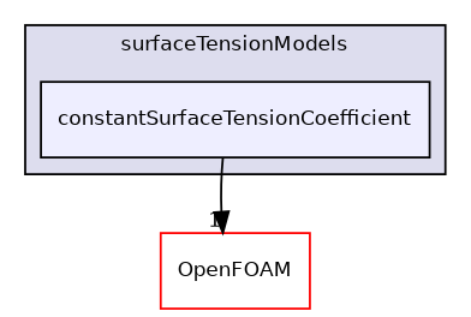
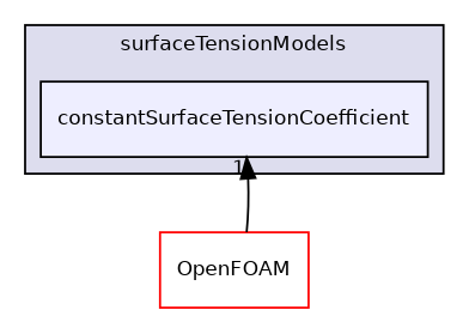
  digraph {
    compound=true
    node [fontname=Helvetica fontsize=10 shape=box]
    n1 [fillcolor="#eeeeff" label=constantSurfaceTensionCoefficient pencolor=black style=filled]
    n2 [color=red label=OpenFOAM]
    subgraph cluster_1 {
      bgcolor="#ddddee"
      fontname=Helvetica
      fontsize=10
      label=surfaceTensionModels
      pencolor=black
      n1
    }
-   n1 -> n2 [headlabel=1 labeldistance=1.5 labelfontname=Helvetica labelfontsize=10]
+   n2 -> n1 [headlabel=1 labeldistance=1.5 labelfontname=Helvetica labelfontsize=10]
  }
